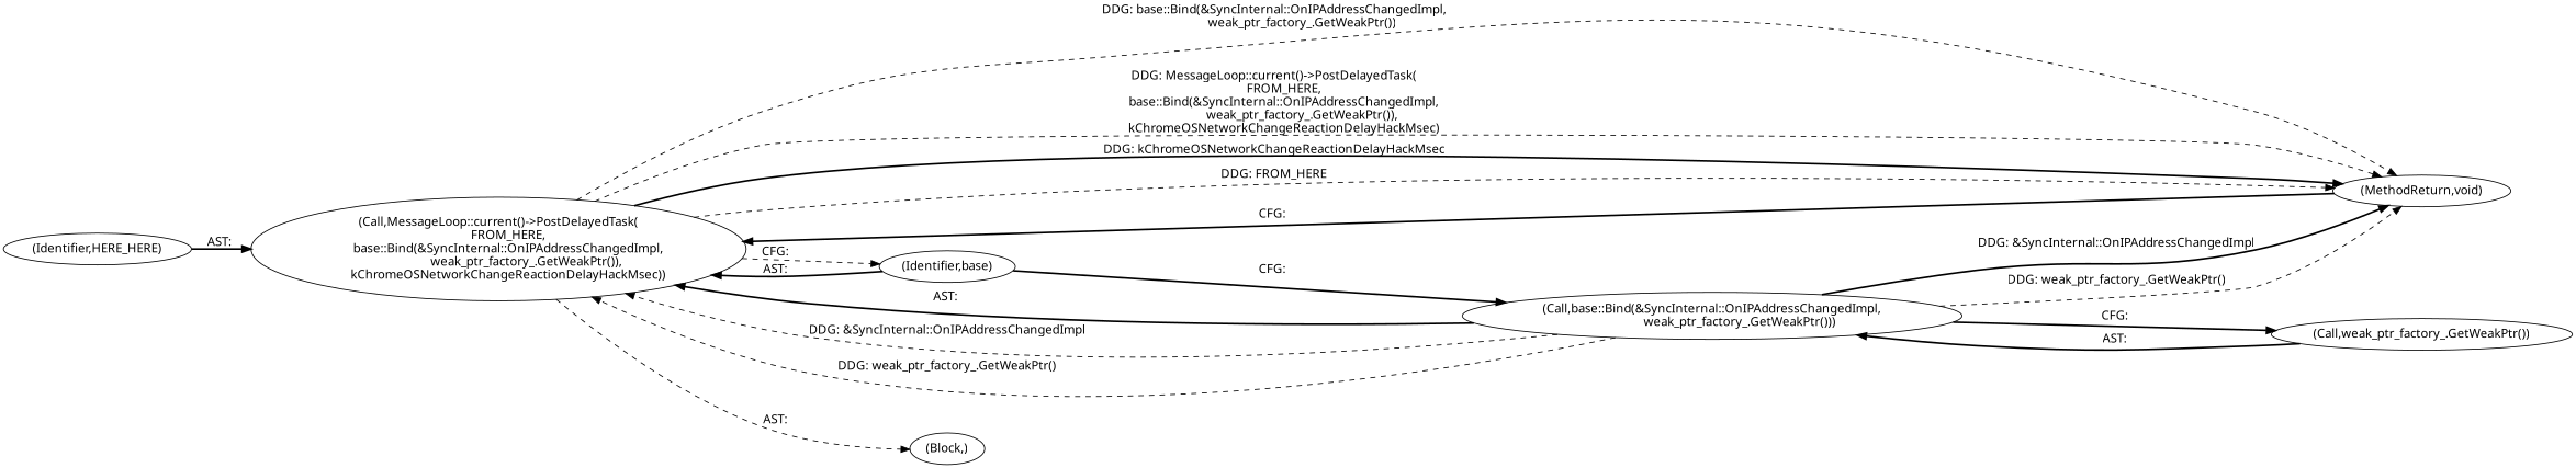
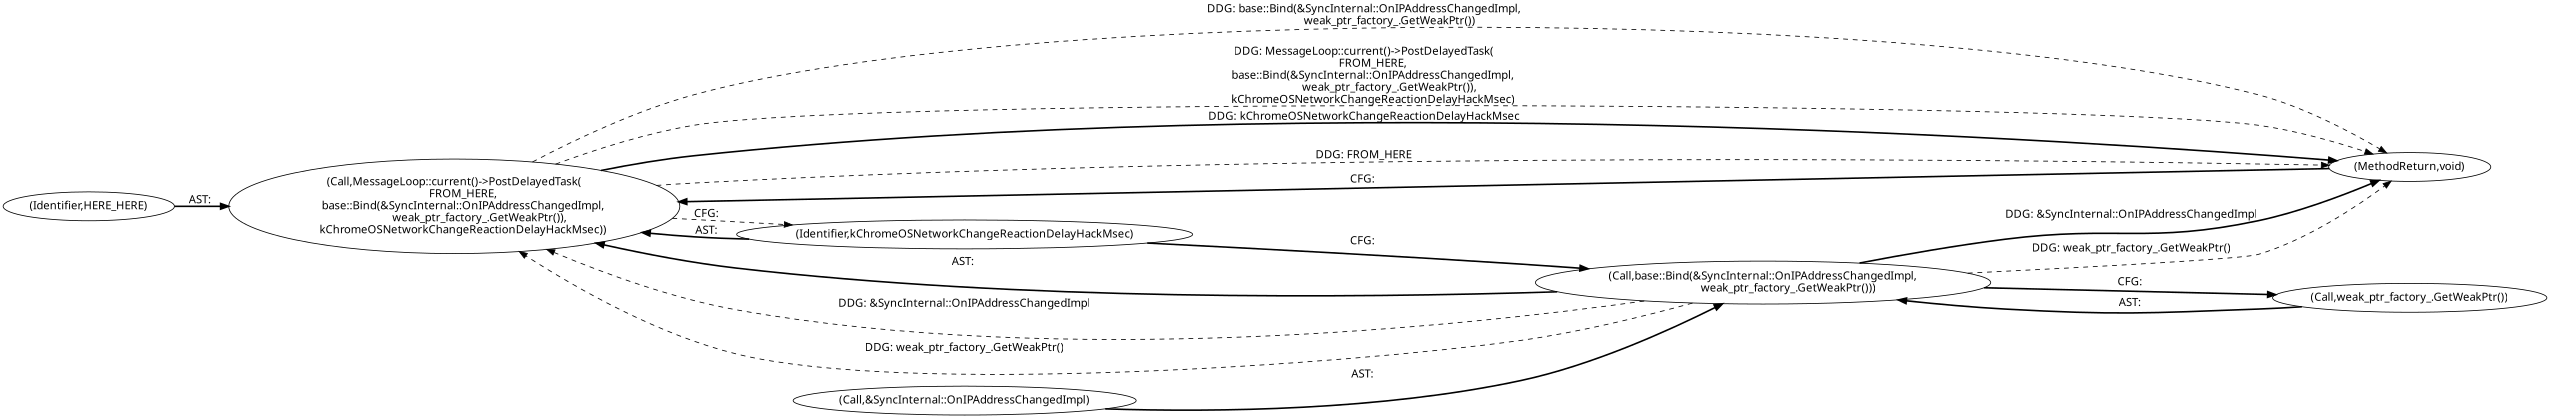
  digraph {
    fontname="Noto Sans"
    rankdir=LR
    node [fontname="Noto Sans"]
    edge [fontname="Noto Sans" style=bold]
    n1 [label="(Call,MessageLoop::current()->PostDelayedTask(\n      FROM_HERE,\n      base::Bind(&SyncInternal::OnIPAddressChangedImpl,\n                 weak_ptr_factory_.GetWeakPtr()),\n      kChromeOSNetworkChangeReactionDelayHackMsec))"]
    n2 [label="(MethodReturn,void)"]
-   n3 [label="(Identifier,base)"]
-   n4 [label="(Block,)"]
+   n3 [label="(Identifier,kChromeOSNetworkChangeReactionDelayHackMsec)"]
    n5 [label="(Call,base::Bind(&SyncInternal::OnIPAddressChangedImpl,\n                 weak_ptr_factory_.GetWeakPtr()))"]
    n6 [label="(Call,weak_ptr_factory_.GetWeakPtr())"]
+   n7 [label="(Call,&SyncInternal::OnIPAddressChangedImpl)"]
    n8 [label="(Identifier,HERE_HERE)"]
    n1 -> n2 [label="DDG: base::Bind(&SyncInternal::OnIPAddressChangedImpl,\n                 weak_ptr_factory_.GetWeakPtr())" style=dashed]
    n1 -> n2 [label="DDG: MessageLoop::current()->PostDelayedTask(\n      FROM_HERE,\n      base::Bind(&SyncInternal::OnIPAddressChangedImpl,\n                 weak_ptr_factory_.GetWeakPtr()),\n      kChromeOSNetworkChangeReactionDelayHackMsec)" style=dashed]
    n1 -> n2 [label="DDG: kChromeOSNetworkChangeReactionDelayHackMsec"]
    n1 -> n2 [label="DDG: FROM_HERE" style=dashed]
    n1 -> n3 [label="CFG: " style=dashed]
-   n1 -> n4 [label="AST: " style=dashed]
    n2 -> n1 [label="CFG: "]
    n3 -> n1 [label="AST: "]
    n3 -> n5 [label="CFG: "]
    n5 -> n1 [label="AST: "]
    n5 -> n1 [label="DDG: &SyncInternal::OnIPAddressChangedImpl" style=dashed]
    n5 -> n1 [label="DDG: weak_ptr_factory_.GetWeakPtr()" style=dashed]
    n5 -> n2 [label="DDG: &SyncInternal::OnIPAddressChangedImpl"]
    n5 -> n2 [label="DDG: weak_ptr_factory_.GetWeakPtr()" style=dashed]
    n5 -> n6 [label="CFG: "]
    n6 -> n5 [label="AST: "]
+   n7 -> n5 [label="AST: "]
    n8 -> n1 [label="AST: "]
  }
